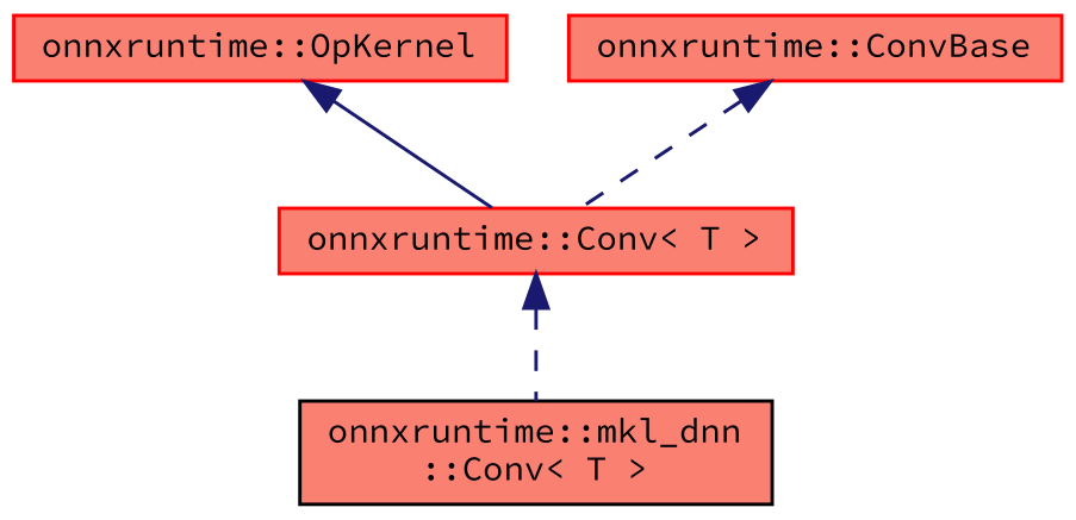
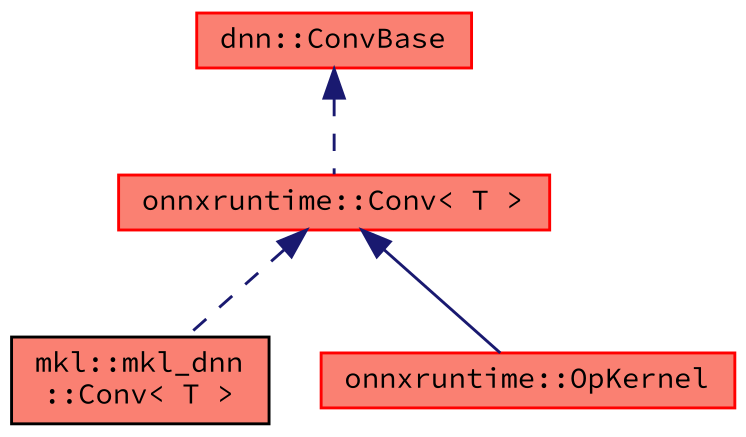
  digraph {
    fontname="Source Code Pro"
    node [color=red fillcolor=salmon fontname="Source Code Pro" fontsize=10 shape=record style=filled]
    edge [color=midnightblue dir=back fontname="Source Code Pro" fontsize=10 labelfontname=Helvetica labelfontsize=10 style=dashed]
    n1 [fontcolor=black height=0.2 label="onnxruntime::Conv\< T \>" width=0.4]
-   n2 [color=black height=0.2 label="onnxruntime::mkl_dnn\l::Conv\< T \>" width=0.4]
+   n2 [color=black height=0.2 label="mkl::mkl_dnn\l::Conv\< T \>" width=0.4]
    n3 [height=0.2 label="onnxruntime::OpKernel" width=0.4]
-   n4 [height=0.2 label="onnxruntime::ConvBase" width=0.4]
+   n4 [height=0.2 label="dnn::ConvBase" width=0.4]
    n1 -> n2
-   n3 -> n1 [style=solid]
+   n1 -> n3 [style=solid]
    n4 -> n1
  }
